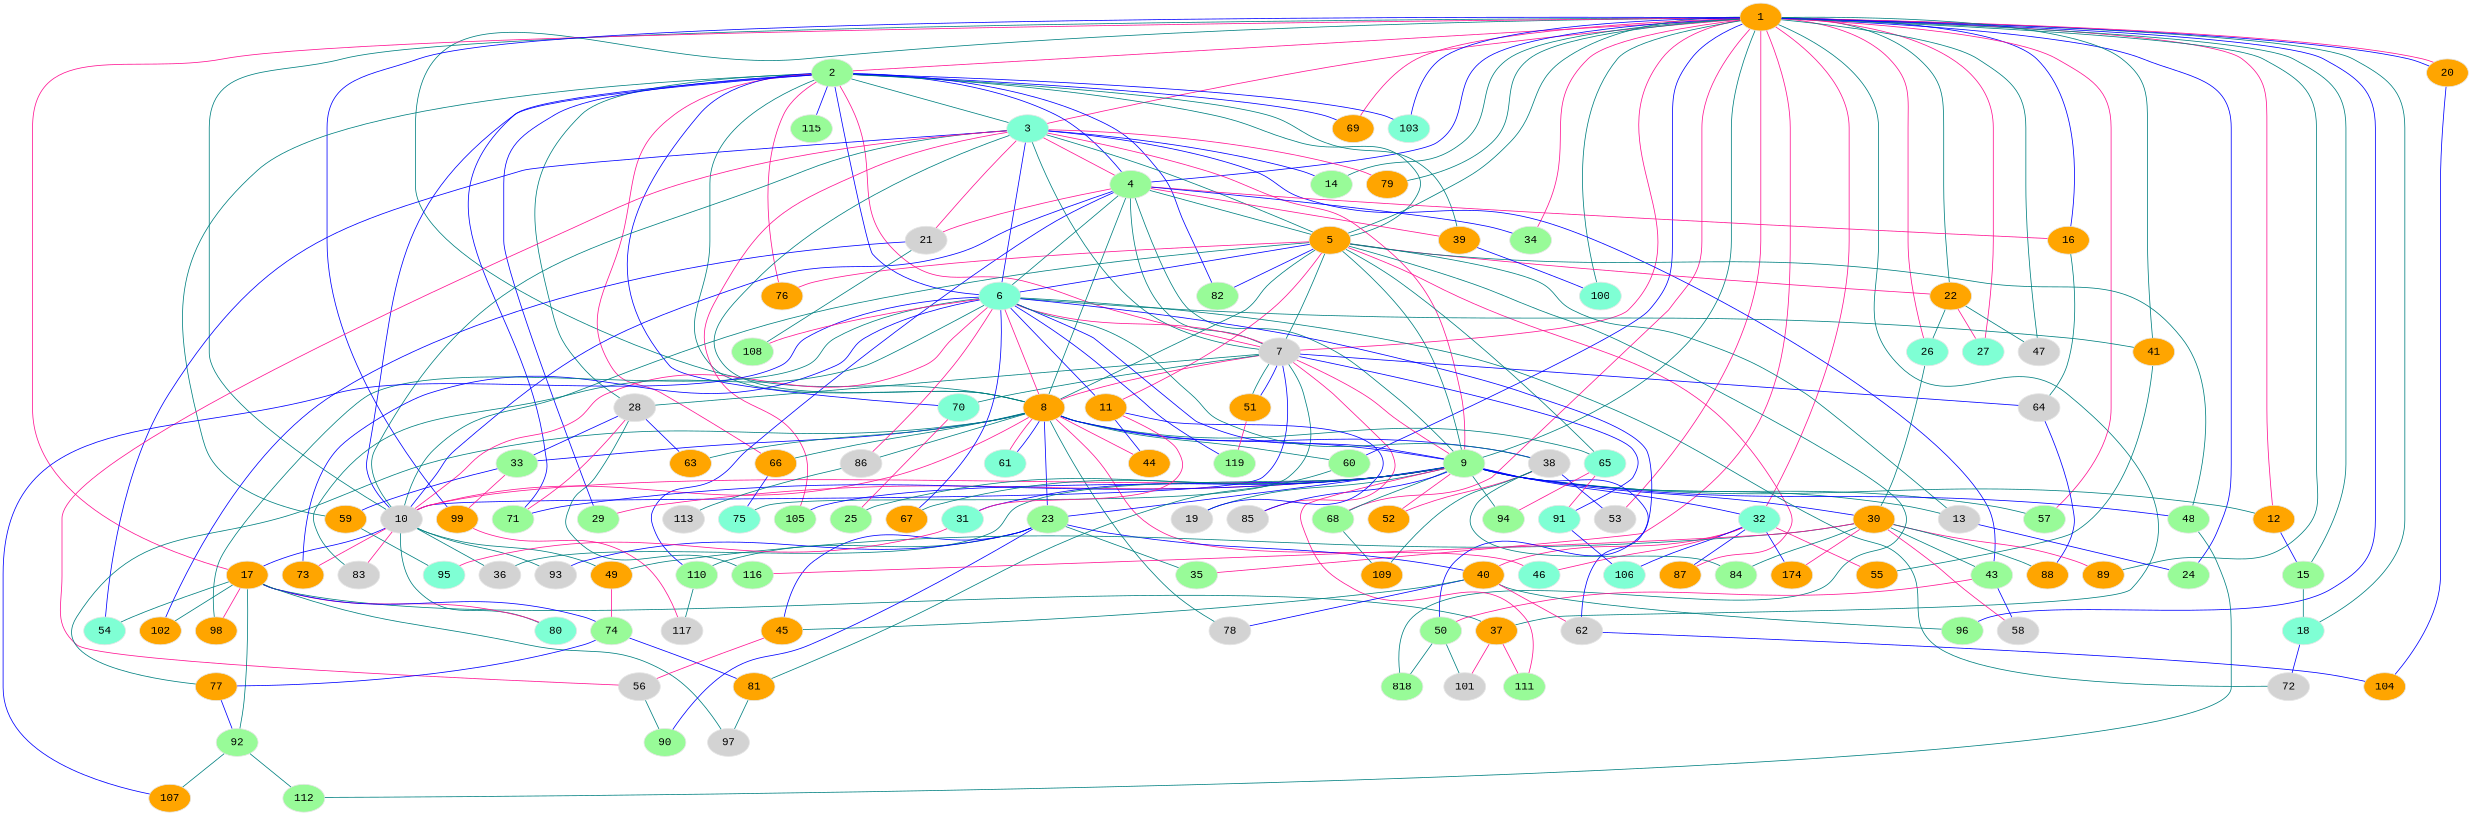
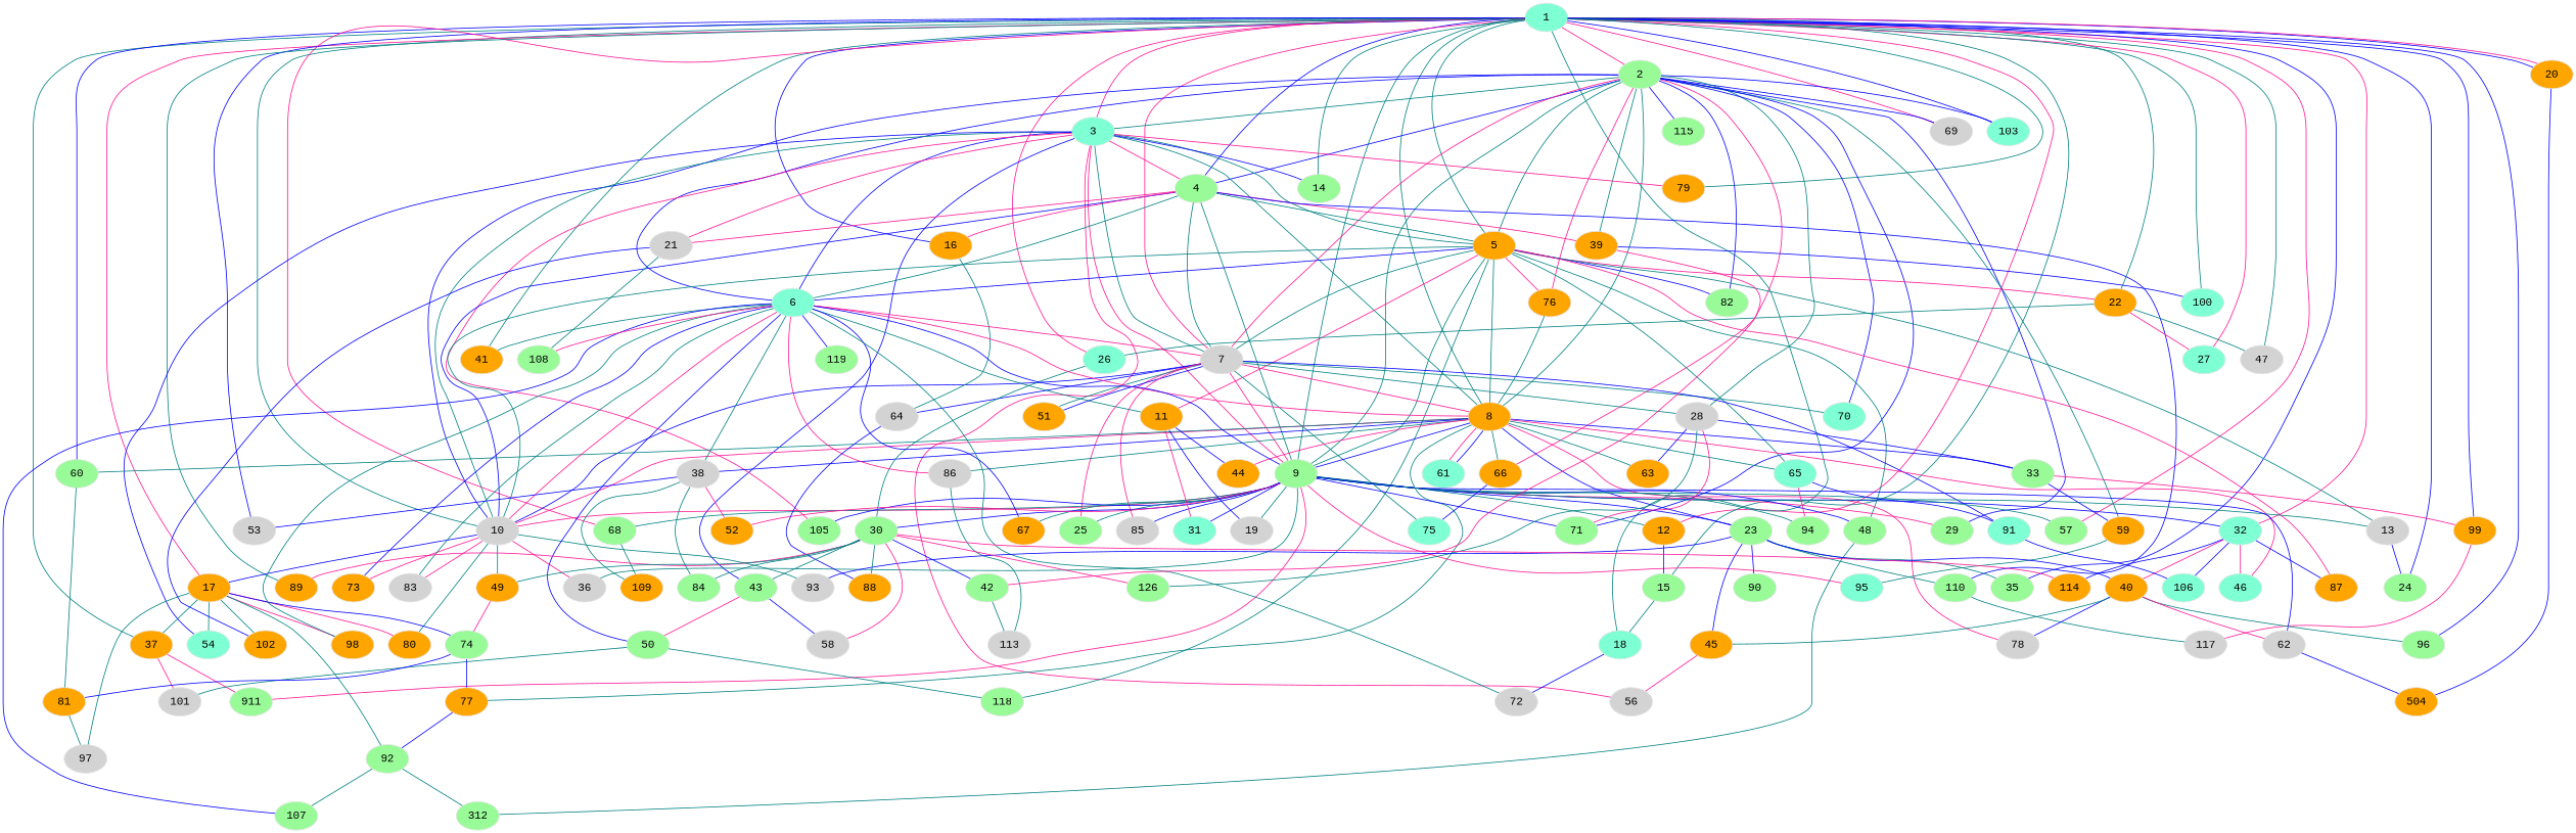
  graph {
    fontname="Liberation Mono"
    node [color=gray90 fillcolor=palegreen fontname="Liberation Mono" style=filled]
    edge [color=teal fontname="Liberation Mono"]
-   1 [fillcolor=orange]
+   1 [fillcolor=aquamarine]
    2
    3 [fillcolor=aquamarine]
    4
    5 [fillcolor=orange]
    7 [fillcolor=lightgrey]
    8 [fillcolor=orange]
    9
    10 [fillcolor=lightgrey]
    12 [fillcolor=orange]
    14
    15
    16 [fillcolor=orange]
    17 [fillcolor=orange]
    18 [fillcolor=aquamarine]
    20 [fillcolor=orange]
    22 [fillcolor=orange]
    24
    26 [fillcolor=aquamarine]
    27 [fillcolor=aquamarine]
    32 [fillcolor=aquamarine]
-   34
    35
    37 [fillcolor=orange]
    41 [fillcolor=orange]
    47 [fillcolor=lightgrey]
    53 [fillcolor=lightgrey]
    57
    60
    68
-   69 [fillcolor=orange]
+   69 [fillcolor=lightgrey]
    79 [fillcolor=orange]
    89 [fillcolor=orange]
    96
    99 [fillcolor=orange]
    100 [fillcolor=aquamarine]
    103 [fillcolor=aquamarine]
    6 [fillcolor=aquamarine]
    28 [fillcolor=lightgrey]
    29
    39 [fillcolor=orange]
    59 [fillcolor=orange]
    66 [fillcolor=orange]
    70 [fillcolor=aquamarine]
    71
    76 [fillcolor=orange]
    82
    115
    21 [fillcolor=lightgrey]
    43
    54 [fillcolor=aquamarine]
    56 [fillcolor=lightgrey]
    105
    110
    11 [fillcolor=orange]
    13 [fillcolor=lightgrey]
    48
    65 [fillcolor=aquamarine]
    87 [fillcolor=orange]
-   118 [label=818]
+   118
    38 [fillcolor=lightgrey]
    50
    67 [fillcolor=orange]
    72 [fillcolor=lightgrey]
    73 [fillcolor=orange]
    83 [fillcolor=lightgrey]
    86 [fillcolor=lightgrey]
    98 [fillcolor=orange]
-   107 [fillcolor=orange]
+   107
    108
    119
    25
    51 [fillcolor=orange]
    64 [fillcolor=lightgrey]
    75 [fillcolor=aquamarine]
    85 [fillcolor=lightgrey]
    91 [fillcolor=aquamarine]
    23
    33
    44 [fillcolor=orange]
    46 [fillcolor=aquamarine]
    61 [fillcolor=aquamarine]
    63 [fillcolor=orange]
    77 [fillcolor=orange]
    78 [fillcolor=lightgrey]
    19 [fillcolor=lightgrey]
-   30 [fillcolor=orange]
+   30
    31 [fillcolor=aquamarine]
    36 [fillcolor=lightgrey]
    52 [fillcolor=orange]
    62 [fillcolor=lightgrey]
    94
    95 [fillcolor=aquamarine]
-   111
+   111 [label=911]
    49 [fillcolor=orange]
-   80 [fillcolor=aquamarine]
+   80 [fillcolor=orange]
    93 [fillcolor=lightgrey]
    74
    92
    97 [fillcolor=lightgrey]
    102 [fillcolor=orange]
-   104 [fillcolor=orange]
+   104 [fillcolor=orange label=504]
    40 [fillcolor=orange]
-   114 [fillcolor=orange label=174]
-   55 [fillcolor=orange]
+   114 [fillcolor=orange]
    106 [fillcolor=aquamarine]
    101 [fillcolor=lightgrey]
    81 [fillcolor=orange]
    109 [fillcolor=orange]
    117 [fillcolor=lightgrey]
-   116
+   116 [label=126]
+   42
    58 [fillcolor=lightgrey]
    90
-   112
+   112 [label=312]
    84
    113 [fillcolor=lightgrey]
    88 [fillcolor=orange]
    45 [fillcolor=orange]
    1 -- 2 [color=deeppink]
    1 -- 3 [color=deeppink]
    1 -- 4 [color=blue]
    1 -- 5
    1 -- 7 [color=deeppink]
    1 -- 8
    1 -- 9
    1 -- 10
    1 -- 12 [color=deeppink]
    1 -- 14
    1 -- 15
    1 -- 16 [color=blue]
    1 -- 17 [color=deeppink]
    1 -- 18
    1 -- 20 [color=blue]
    1 -- 20 [color=deeppink]
    1 -- 22
    1 -- 24 [color=blue]
    1 -- 26 [color=deeppink]
    1 -- 27 [color=deeppink]
    1 -- 32 [color=deeppink]
-   1 -- 34 [color=deeppink]
-   1 -- 35 [color=deeppink]
+   1 -- 35 [color=blue]
    1 -- 37
    1 -- 41
    1 -- 47
-   1 -- 53 [color=deeppink]
+   1 -- 53 [color=blue]
    1 -- 57 [color=deeppink]
    1 -- 60 [color=blue]
    1 -- 68 [color=deeppink]
    1 -- 69 [color=deeppink]
    1 -- 79
    1 -- 89
    1 -- 96 [color=blue]
    1 -- 99 [color=blue]
    1 -- 100
    1 -- 103 [color=blue]
    2 -- 3
    2 -- 4 [color=blue]
    2 -- 5
    2 -- 7 [color=deeppink]
    2 -- 8
+   2 -- 9
    2 -- 10 [color=blue]
    2 -- 69 [color=blue]
    2 -- 103 [color=blue]
    2 -- 6 [color=blue]
    2 -- 28
    2 -- 29 [color=blue]
    2 -- 39
    2 -- 59
    2 -- 66 [color=deeppink]
    2 -- 70 [color=blue]
    2 -- 71 [color=blue]
    2 -- 76 [color=deeppink]
    2 -- 82 [color=blue]
    2 -- 115 [color=blue]
    3 -- 4 [color=deeppink]
    3 -- 5
    3 -- 7
    3 -- 8
    3 -- 9 [color=deeppink]
    3 -- 10
    3 -- 14 [color=blue]
    3 -- 79 [color=deeppink]
    3 -- 6 [color=blue]
    3 -- 21 [color=deeppink]
    3 -- 43 [color=blue]
    3 -- 54 [color=blue]
    3 -- 56 [color=deeppink]
    3 -- 105 [color=deeppink]
    4 -- 5
    4 -- 7
-   4 -- 8
+   76 -- 8
    4 -- 9
    4 -- 10 [color=blue]
    4 -- 16 [color=deeppink]
-   4 -- 34 [color=blue]
    4 -- 6
    4 -- 39 [color=deeppink]
    4 -- 21 [color=deeppink]
    4 -- 110 [color=blue]
    5 -- 7
    5 -- 8
    5 -- 9
    5 -- 10
    5 -- 22 [color=deeppink]
    5 -- 6 [color=blue]
    5 -- 76 [color=deeppink]
    5 -- 82 [color=blue]
    5 -- 11 [color=deeppink]
    5 -- 13
    5 -- 48
    5 -- 65
    5 -- 87 [color=deeppink]
    5 -- 118
    7 -- 8 [color=deeppink]
    7 -- 9 [color=deeppink]
    7 -- 10 [color=blue]
    7 -- 28
    7 -- 70
-   70 -- 25 [color=deeppink]
+   7 -- 25 [color=deeppink]
    7 -- 51
    7 -- 51 [color=blue]
    7 -- 64 [color=blue]
    7 -- 75
    7 -- 85 [color=deeppink]
    7 -- 91 [color=blue]
    8 -- 9 [color=blue]
    8 -- 10 [color=deeppink]
    8 -- 60
    8 -- 66
    8 -- 65
    8 -- 38 [color=blue]
    8 -- 86
    8 -- 23 [color=blue]
    8 -- 33 [color=blue]
    8 -- 44 [color=deeppink]
    8 -- 46 [color=deeppink]
    8 -- 61 [color=deeppink]
    8 -- 61 [color=blue]
    8 -- 63
    8 -- 77
-   8 -- 78
+   8 -- 78 [color=deeppink]
    9 -- 10 [color=deeppink]
    9 -- 12
    9 -- 32 [color=blue]
    9 -- 57
    9 -- 68
    9 -- 29 [color=deeppink]
    9 -- 71 [color=blue]
    9 -- 105 [color=blue]
    9 -- 13
    9 -- 48 [color=blue]
    9 -- 67
    9 -- 25
    9 -- 85 [color=blue]
    9 -- 23 [color=blue]
    9 -- 19
    9 -- 30 [color=blue]
    9 -- 31 [color=blue]
    9 -- 36
    9 -- 52 [color=deeppink]
    9 -- 62 [color=blue]
    9 -- 94
-   31 -- 95 [color=deeppink]
+   9 -- 95 [color=deeppink]
    9 -- 111 [color=deeppink]
    10 -- 17 [color=blue]
    10 -- 73 [color=deeppink]
    10 -- 83 [color=deeppink]
-   10 -- 36
+   10 -- 36 [color=deeppink]
    10 -- 49
    10 -- 80
    10 -- 93
    12 -- 15 [color=blue]
    15 -- 18
    16 -- 64
    17 -- 37
    17 -- 54
    17 -- 98 [color=deeppink]
    17 -- 80 [color=deeppink]
    17 -- 74 [color=blue]
    17 -- 92
    17 -- 97
    17 -- 102
    18 -- 72 [color=blue]
    20 -- 104 [color=blue]
    22 -- 26
    22 -- 27 [color=deeppink]
    22 -- 47
    26 -- 30
    32 -- 87 [color=blue]
    32 -- 46 [color=deeppink]
    32 -- 40 [color=deeppink]
    32 -- 114 [color=blue]
-   32 -- 55 [color=deeppink]
    32 -- 106 [color=blue]
    37 -- 111 [color=deeppink]
    37 -- 101 [color=deeppink]
-   41 -- 55
    60 -- 81
    68 -- 109
    99 -- 117 [color=deeppink]
    6 -- 7 [color=deeppink]
    6 -- 8 [color=deeppink]
    6 -- 9 [color=blue]
    6 -- 10 [color=deeppink]
    6 -- 41
-   6 -- 11 [color=blue]
+   6 -- 11
    6 -- 38
    6 -- 50 [color=blue]
    6 -- 67 [color=blue]
    6 -- 72
    6 -- 73 [color=blue]
    6 -- 83
    6 -- 86 [color=deeppink]
    6 -- 98
    6 -- 107 [color=blue]
    6 -- 108 [color=deeppink]
    6 -- 119 [color=blue]
    28 -- 71 [color=deeppink]
    28 -- 33 [color=blue]
    28 -- 63 [color=blue]
    28 -- 116
    39 -- 100 [color=blue]
+   39 -- 42 [color=deeppink]
    59 -- 95
    66 -- 75 [color=blue]
    21 -- 108
    21 -- 102 [color=blue]
    43 -- 50 [color=deeppink]
    43 -- 58 [color=blue]
-   56 -- 90
    110 -- 117
    11 -- 44 [color=blue]
    11 -- 19 [color=blue]
    11 -- 31 [color=deeppink]
    13 -- 24 [color=blue]
    48 -- 112
-   65 -- 91 [color=deeppink]
+   65 -- 91 [color=blue]
    65 -- 94 [color=deeppink]
    38 -- 53 [color=blue]
    38 -- 52 [color=deeppink]
    38 -- 109
    38 -- 84
    50 -- 118
    50 -- 101
    86 -- 113
-   51 -- 119 [color=deeppink]
    64 -- 88 [color=blue]
    91 -- 106 [color=blue]
    23 -- 35
    23 -- 110
    23 -- 93 [color=blue]
    23 -- 40 [color=blue]
    23 -- 90 [color=blue]
    23 -- 45 [color=blue]
    33 -- 99 [color=deeppink]
    33 -- 59 [color=blue]
    77 -- 92 [color=blue]
    30 -- 89 [color=deeppink]
    30 -- 43
    30 -- 49
    30 -- 114 [color=deeppink]
    30 -- 116 [color=deeppink]
+   30 -- 42 [color=blue]
    30 -- 58 [color=deeppink]
    30 -- 84
    30 -- 88
    62 -- 104 [color=blue]
    49 -- 74 [color=deeppink]
    74 -- 77 [color=blue]
    74 -- 81 [color=blue]
    92 -- 107
    92 -- 112
    40 -- 96
    40 -- 78 [color=blue]
    40 -- 62 [color=deeppink]
    40 -- 45
    81 -- 97
+   42 -- 113
    45 -- 56 [color=deeppink]
  }
